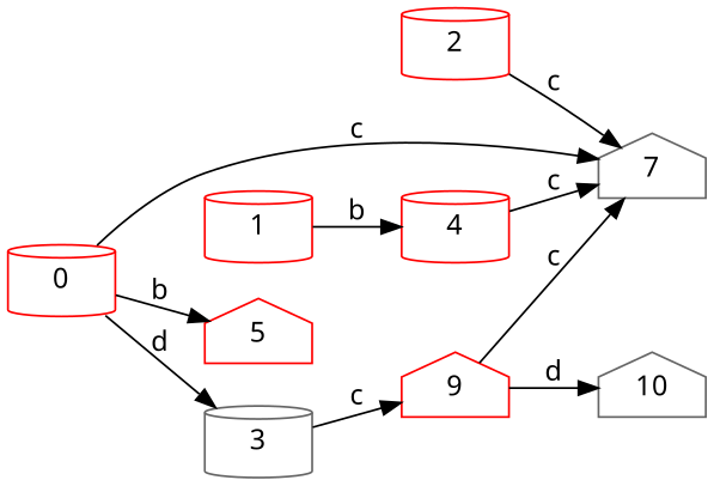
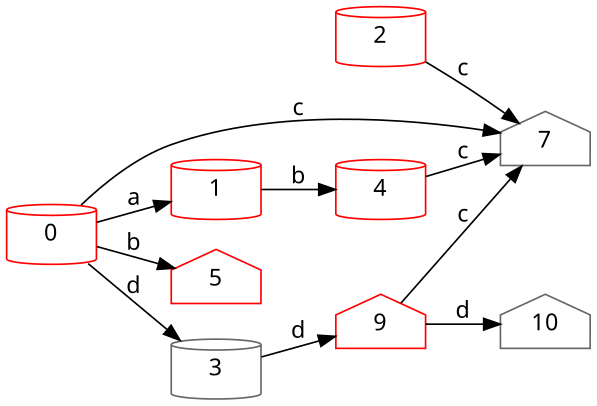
  strict digraph {
    fontname="Noto Sans"
    rankdir=LR
    node [color=red fontname="Noto Sans" shape=cylinder]
    edge [fontname="Noto Sans"]
    7 [color=gray40 shape=house]
    2
    0
    1
    5 [shape=house]
    n6 [color=gray40 label=3]
    4
    9 [shape=house]
    10 [color=gray40 shape=house]
    2 -> 7 [label=c]
    0 -> 7 [label=c]
+   0 -> 1 [label=a]
    0 -> 5 [label=b]
    0 -> n6 [label=d]
    1 -> 4 [label=b]
-   n6 -> 9 [label=c]
+   n6 -> 9 [label=d]
    4 -> 7 [label=c]
    9 -> 7 [label=c]
    9 -> 10 [label=d]
  }
